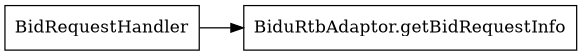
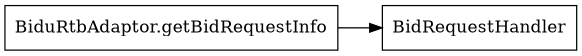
  digraph {
    rankdir=LR
    node [shape=record]
    n1 [label=BidRequestHandler]
    n2 [label="BiduRtbAdaptor.getBidRequestInfo"]
-   n1 -> n2 [style=solid]
+   n2 -> n1 [style=solid]
  }
